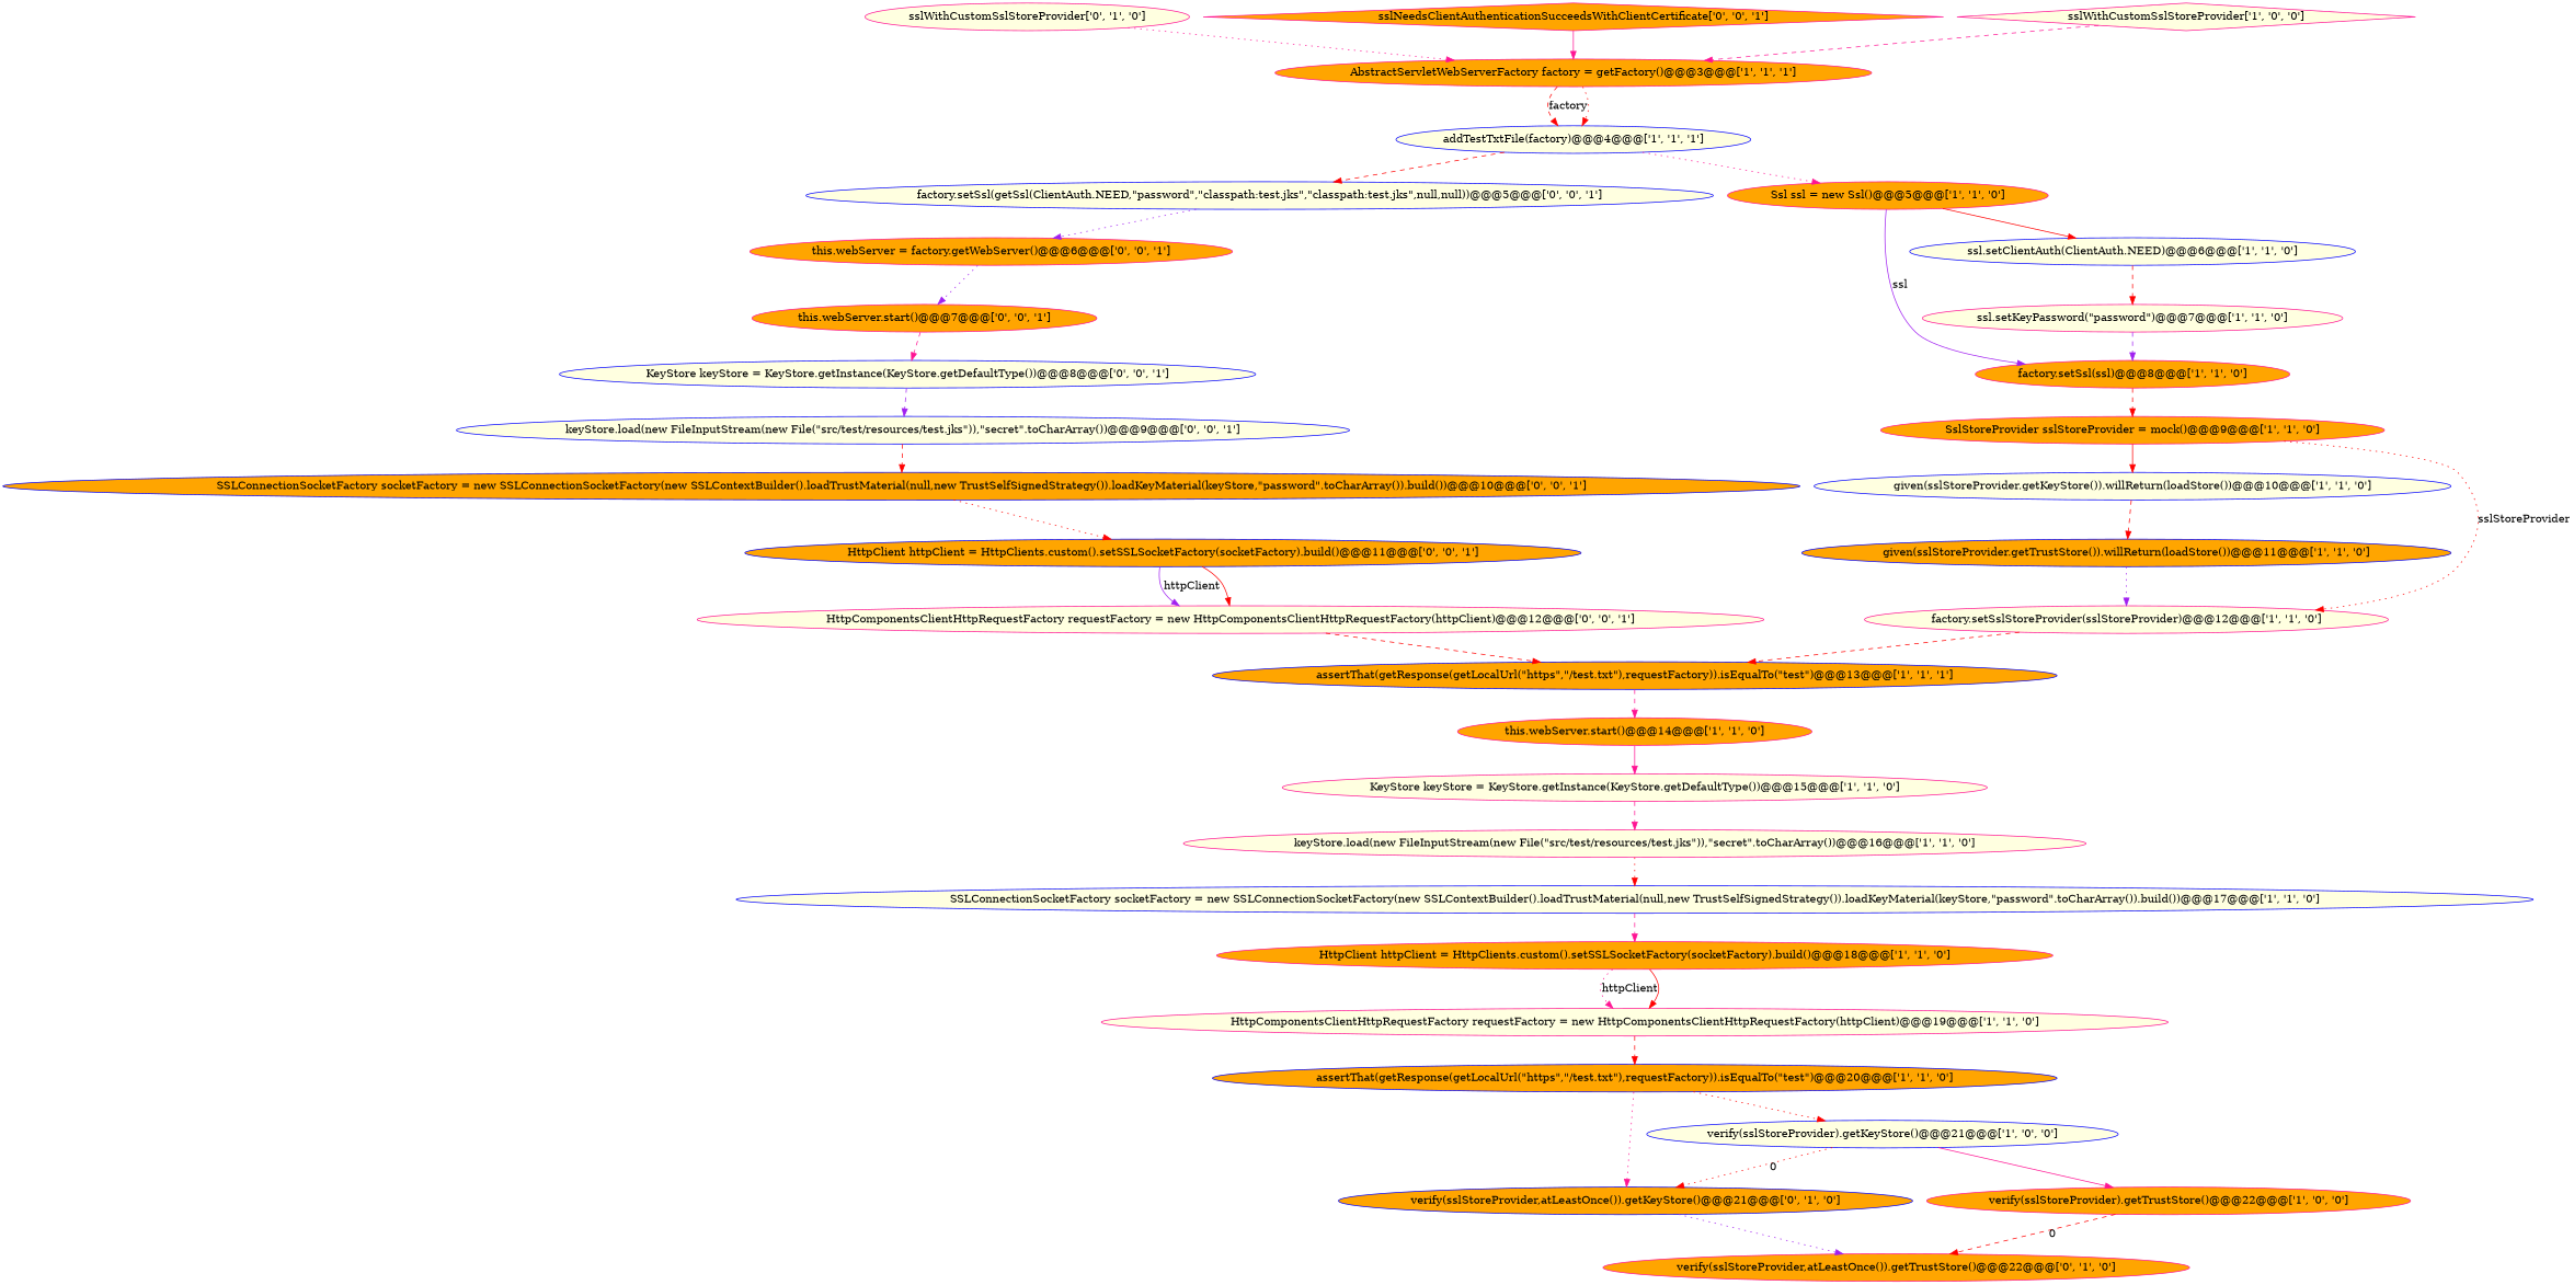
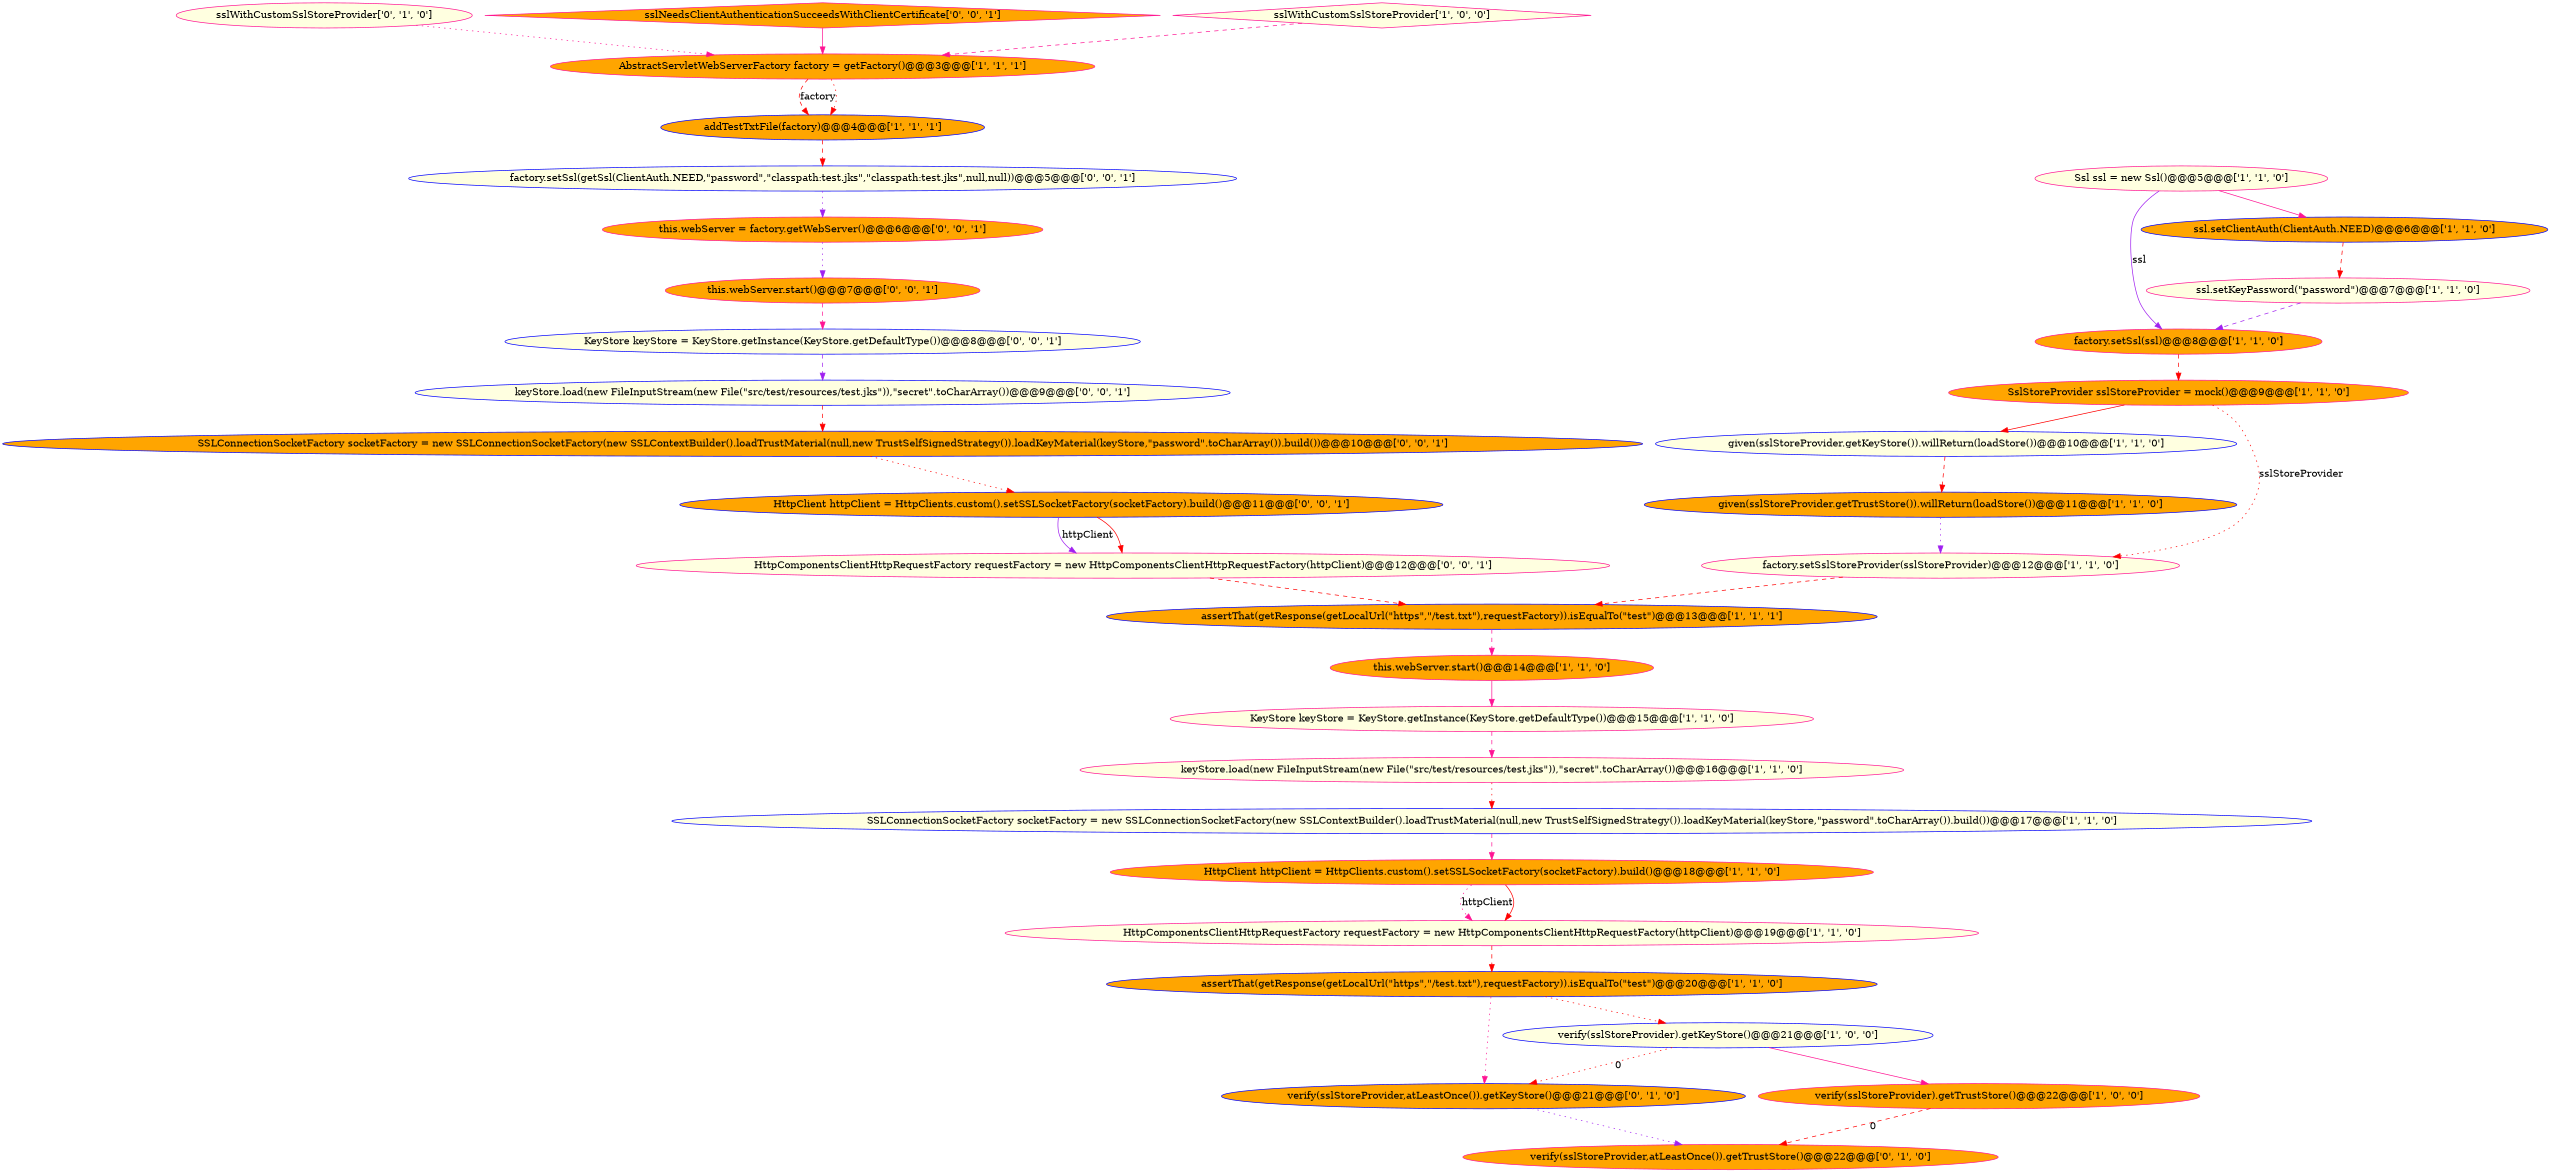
  digraph {
    node [color=deeppink fillcolor=orange shape=ellipse style=filled]
    edge [color=red style=dashed]
    n1 [label="SslStoreProvider sslStoreProvider = mock()@@@9@@@['1', '1', '0']"]
    n2 [color=blue fillcolor=lightyellow label="given(sslStoreProvider.getKeyStore()).willReturn(loadStore())@@@10@@@['1', '1', '0']"]
    n3 [fillcolor=lightyellow label="factory.setSslStoreProvider(sslStoreProvider)@@@12@@@['1', '1', '0']"]
    n4 [color=blue label="given(sslStoreProvider.getTrustStore()).willReturn(loadStore())@@@11@@@['1', '1', '0']"]
    n5 [color=blue label="assertThat(getResponse(getLocalUrl(\"https\",\"/test.txt\"),requestFactory)).isEqualTo(\"test\")@@@13@@@['1', '1', '1']"]
    n6 [fillcolor=lightyellow label="sslWithCustomSslStoreProvider['0', '1', '0']"]
    n7 [label="AbstractServletWebServerFactory factory = getFactory()@@@3@@@['1', '1', '1']"]
-   n8 [color=blue fillcolor=lightyellow label="addTestTxtFile(factory)@@@4@@@['1', '1', '1']"]
+   n8 [color=blue label="addTestTxtFile(factory)@@@4@@@['1', '1', '1']"]
    n9 [fillcolor=lightyellow label="HttpComponentsClientHttpRequestFactory requestFactory = new HttpComponentsClientHttpRequestFactory(httpClient)@@@12@@@['0', '0', '1']"]
    n10 [label="this.webServer.start()@@@14@@@['1', '1', '0']"]
    n11 [label="this.webServer.start()@@@7@@@['0', '0', '1']"]
    n12 [color=blue fillcolor=lightyellow label="KeyStore keyStore = KeyStore.getInstance(KeyStore.getDefaultType())@@@8@@@['0', '0', '1']"]
    n13 [color=blue fillcolor=lightyellow label="keyStore.load(new FileInputStream(new File(\"src/test/resources/test.jks\")),\"secret\".toCharArray())@@@9@@@['0', '0', '1']"]
    n14 [color=blue fillcolor=lightyellow label="factory.setSsl(getSsl(ClientAuth.NEED,\"password\",\"classpath:test.jks\",\"classpath:test.jks\",null,null))@@@5@@@['0', '0', '1']"]
    n15 [label="this.webServer = factory.getWebServer()@@@6@@@['0', '0', '1']"]
-   n16 [label="Ssl ssl = new Ssl()@@@5@@@['1', '1', '0']"]
+   n16 [fillcolor=lightyellow label="Ssl ssl = new Ssl()@@@5@@@['1', '1', '0']"]
    n17 [color=blue label="assertThat(getResponse(getLocalUrl(\"https\",\"/test.txt\"),requestFactory)).isEqualTo(\"test\")@@@20@@@['1', '1', '0']"]
    n18 [color=blue label="verify(sslStoreProvider,atLeastOnce()).getKeyStore()@@@21@@@['0', '1', '0']"]
    n19 [color=blue fillcolor=lightyellow label="verify(sslStoreProvider).getKeyStore()@@@21@@@['1', '0', '0']"]
    n20 [label="verify(sslStoreProvider,atLeastOnce()).getTrustStore()@@@22@@@['0', '1', '0']"]
    n21 [label="verify(sslStoreProvider).getTrustStore()@@@22@@@['1', '0', '0']"]
    n22 [color=blue label="SSLConnectionSocketFactory socketFactory = new SSLConnectionSocketFactory(new SSLContextBuilder().loadTrustMaterial(null,new TrustSelfSignedStrategy()).loadKeyMaterial(keyStore,\"password\".toCharArray()).build())@@@10@@@['0', '0', '1']"]
    n23 [fillcolor=lightyellow label="KeyStore keyStore = KeyStore.getInstance(KeyStore.getDefaultType())@@@15@@@['1', '1', '0']"]
    n24 [fillcolor=lightyellow label="keyStore.load(new FileInputStream(new File(\"src/test/resources/test.jks\")),\"secret\".toCharArray())@@@16@@@['1', '1', '0']"]
    n25 [color=blue label="HttpClient httpClient = HttpClients.custom().setSSLSocketFactory(socketFactory).build()@@@11@@@['0', '0', '1']"]
    n26 [label="factory.setSsl(ssl)@@@8@@@['1', '1', '0']"]
-   n27 [color=blue fillcolor=lightyellow label="ssl.setClientAuth(ClientAuth.NEED)@@@6@@@['1', '1', '0']"]
+   n27 [color=blue label="ssl.setClientAuth(ClientAuth.NEED)@@@6@@@['1', '1', '0']"]
    n28 [fillcolor=lightyellow label="ssl.setKeyPassword(\"password\")@@@7@@@['1', '1', '0']"]
    n29 [color=blue fillcolor=lightyellow label="SSLConnectionSocketFactory socketFactory = new SSLConnectionSocketFactory(new SSLContextBuilder().loadTrustMaterial(null,new TrustSelfSignedStrategy()).loadKeyMaterial(keyStore,\"password\".toCharArray()).build())@@@17@@@['1', '1', '0']"]
    n30 [label="HttpClient httpClient = HttpClients.custom().setSSLSocketFactory(socketFactory).build()@@@18@@@['1', '1', '0']"]
    n31 [fillcolor=lightyellow label="HttpComponentsClientHttpRequestFactory requestFactory = new HttpComponentsClientHttpRequestFactory(httpClient)@@@19@@@['1', '1', '0']"]
    n32 [label="sslNeedsClientAuthenticationSucceedsWithClientCertificate['0', '0', '1']" shape=diamond]
    n33 [fillcolor=lightyellow label="sslWithCustomSslStoreProvider['1', '0', '0']" shape=diamond]
    n1 -> n2 [style=solid]
    n1 -> n3 [label=sslStoreProvider style=dotted]
    n2 -> n4
    n3 -> n5
    n4 -> n3 [color=purple style=dotted]
    n5 -> n10 [color=deeppink]
    n6 -> n7 [color=deeppink style=dotted]
    n7 -> n8 [label=factory]
    n7 -> n8 [style=dotted]
    n8 -> n14
-   n8 -> n16 [color=deeppink style=dotted]
    n9 -> n5
    n10 -> n23 [color=deeppink style=solid]
    n11 -> n12 [color=deeppink]
    n12 -> n13 [color=purple]
    n13 -> n22
    n14 -> n15 [color=purple style=dotted]
    n15 -> n11 [color=purple style=dotted]
    n16 -> n26 [color=purple label=ssl style=solid]
-   n16 -> n27 [style=solid]
+   n16 -> n27 [color=deeppink style=solid]
    n17 -> n18 [color=deeppink style=dotted]
    n17 -> n19 [style=dotted]
    n18 -> n20 [color=purple style=dotted]
    n19 -> n18 [label=0 style=dotted]
    n19 -> n21 [color=deeppink style=solid]
    n21 -> n20 [label=0]
    n22 -> n25 [style=dotted]
    n23 -> n24 [color=deeppink]
    n24 -> n29 [style=dotted]
    n25 -> n9 [color=purple label=httpClient style=solid]
    n25 -> n9 [style=solid]
    n26 -> n1
    n27 -> n28
    n28 -> n26 [color=purple]
    n29 -> n30 [color=deeppink]
    n30 -> n31 [color=deeppink label=httpClient style=dotted]
    n30 -> n31 [style=solid]
    n31 -> n17
    n32 -> n7 [color=deeppink style=solid]
    n33 -> n7 [color=deeppink]
  }
